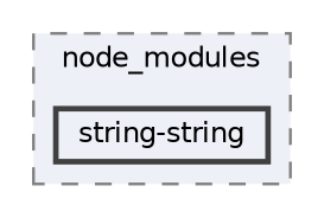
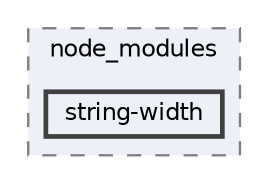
  digraph {
    compound=true
-   n1 [color=grey25 fillcolor="#edf0f7" fontname=Helvetica fontsize=10 height=0.2 label="string-string" shape=box style="filled,bold" width=0.4]
+   n1 [color=grey25 fillcolor="#edf0f7" fontname=Helvetica fontsize=10 height=0.2 label="string-width" shape=box style="filled,bold" width=0.4]
    subgraph cluster_1 {
      bgcolor="#edf0f7"
      fontname=Helvetica
      fontsize=10
      label=node_modules
      pencolor=grey50
      style="filled,dashed"
      n1
    }
  }
